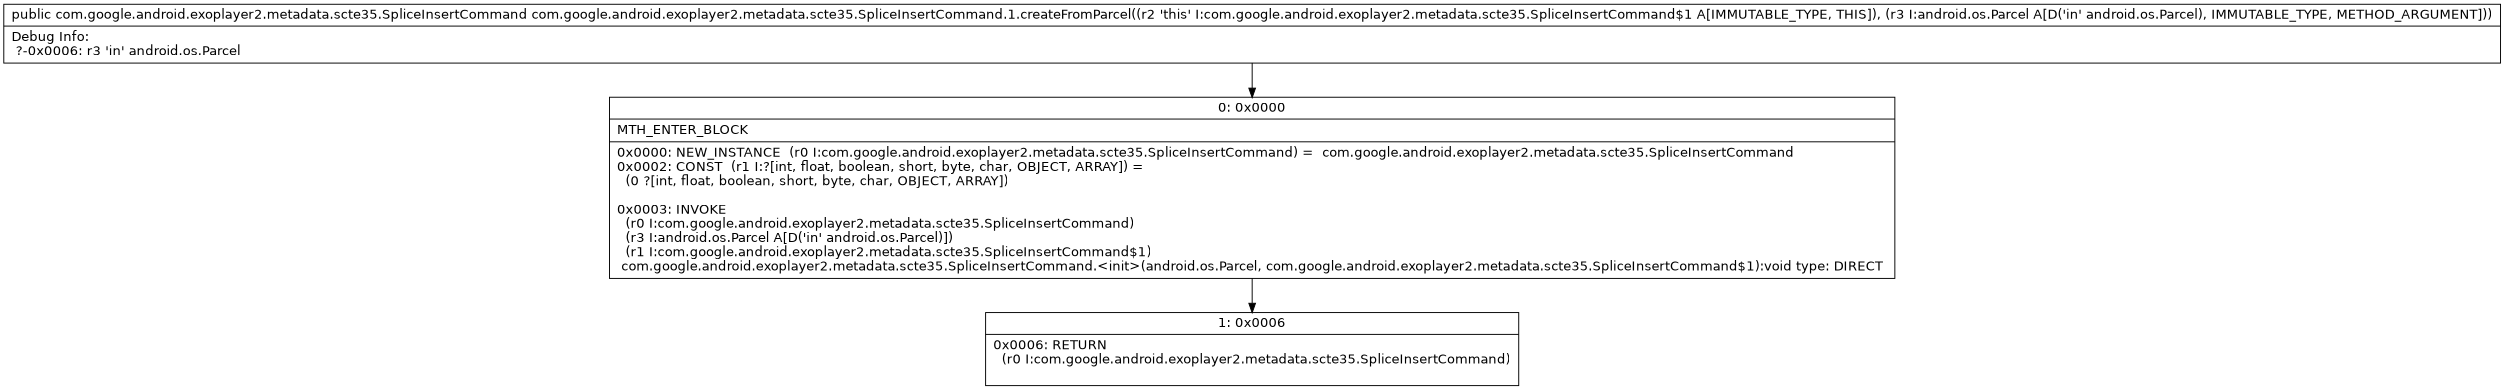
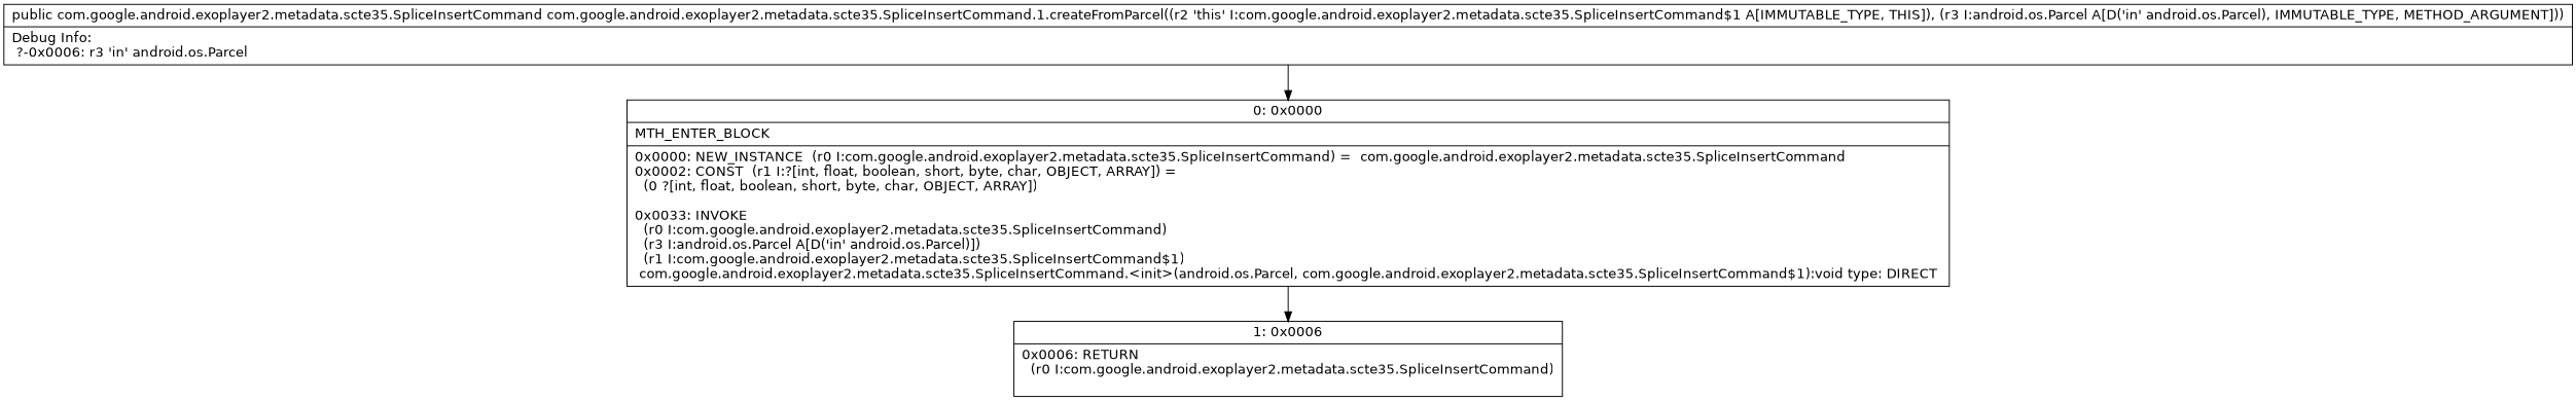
  digraph {
    fontname="DejaVu Sans"
    node [shape=record fontname="DejaVu Sans"]
    edge [fontname="DejaVu Sans"]
-   n1 [label="{0\:\ 0x0000|MTH_ENTER_BLOCK\l|0x0000: NEW_INSTANCE  (r0 I:com.google.android.exoplayer2.metadata.scte35.SpliceInsertCommand) =  com.google.android.exoplayer2.metadata.scte35.SpliceInsertCommand \l0x0002: CONST  (r1 I:?[int, float, boolean, short, byte, char, OBJECT, ARRAY]) = \l  (0 ?[int, float, boolean, short, byte, char, OBJECT, ARRAY])\l \l0x0003: INVOKE  \l  (r0 I:com.google.android.exoplayer2.metadata.scte35.SpliceInsertCommand)\l  (r3 I:android.os.Parcel A[D('in' android.os.Parcel)])\l  (r1 I:com.google.android.exoplayer2.metadata.scte35.SpliceInsertCommand$1)\l com.google.android.exoplayer2.metadata.scte35.SpliceInsertCommand.\<init\>(android.os.Parcel, com.google.android.exoplayer2.metadata.scte35.SpliceInsertCommand$1):void type: DIRECT \l}"]
+   n1 [label="{0\:\ 0x0000|MTH_ENTER_BLOCK\l|0x0000: NEW_INSTANCE  (r0 I:com.google.android.exoplayer2.metadata.scte35.SpliceInsertCommand) =  com.google.android.exoplayer2.metadata.scte35.SpliceInsertCommand \l0x0002: CONST  (r1 I:?[int, float, boolean, short, byte, char, OBJECT, ARRAY]) = \l  (0 ?[int, float, boolean, short, byte, char, OBJECT, ARRAY])\l \l0x0033: INVOKE  \l  (r0 I:com.google.android.exoplayer2.metadata.scte35.SpliceInsertCommand)\l  (r3 I:android.os.Parcel A[D('in' android.os.Parcel)])\l  (r1 I:com.google.android.exoplayer2.metadata.scte35.SpliceInsertCommand$1)\l com.google.android.exoplayer2.metadata.scte35.SpliceInsertCommand.\<init\>(android.os.Parcel, com.google.android.exoplayer2.metadata.scte35.SpliceInsertCommand$1):void type: DIRECT \l}"]
    n2 [label="{1\:\ 0x0006|0x0006: RETURN  \l  (r0 I:com.google.android.exoplayer2.metadata.scte35.SpliceInsertCommand)\l \l}"]
    n3 [label="{public com.google.android.exoplayer2.metadata.scte35.SpliceInsertCommand com.google.android.exoplayer2.metadata.scte35.SpliceInsertCommand.1.createFromParcel((r2 'this' I:com.google.android.exoplayer2.metadata.scte35.SpliceInsertCommand$1 A[IMMUTABLE_TYPE, THIS]), (r3 I:android.os.Parcel A[D('in' android.os.Parcel), IMMUTABLE_TYPE, METHOD_ARGUMENT]))  | Debug Info:\l  ?\-0x0006: r3 'in' android.os.Parcel\l}"]
    n1 -> n2
    n3 -> n1
  }
